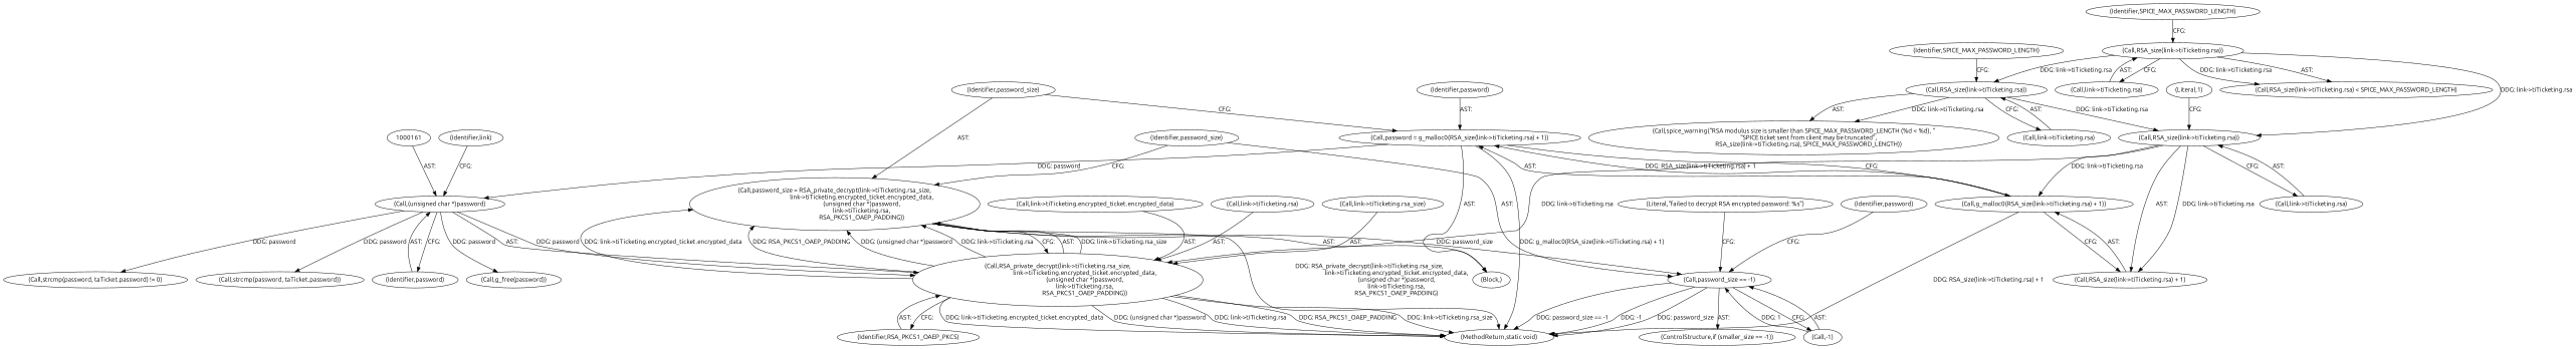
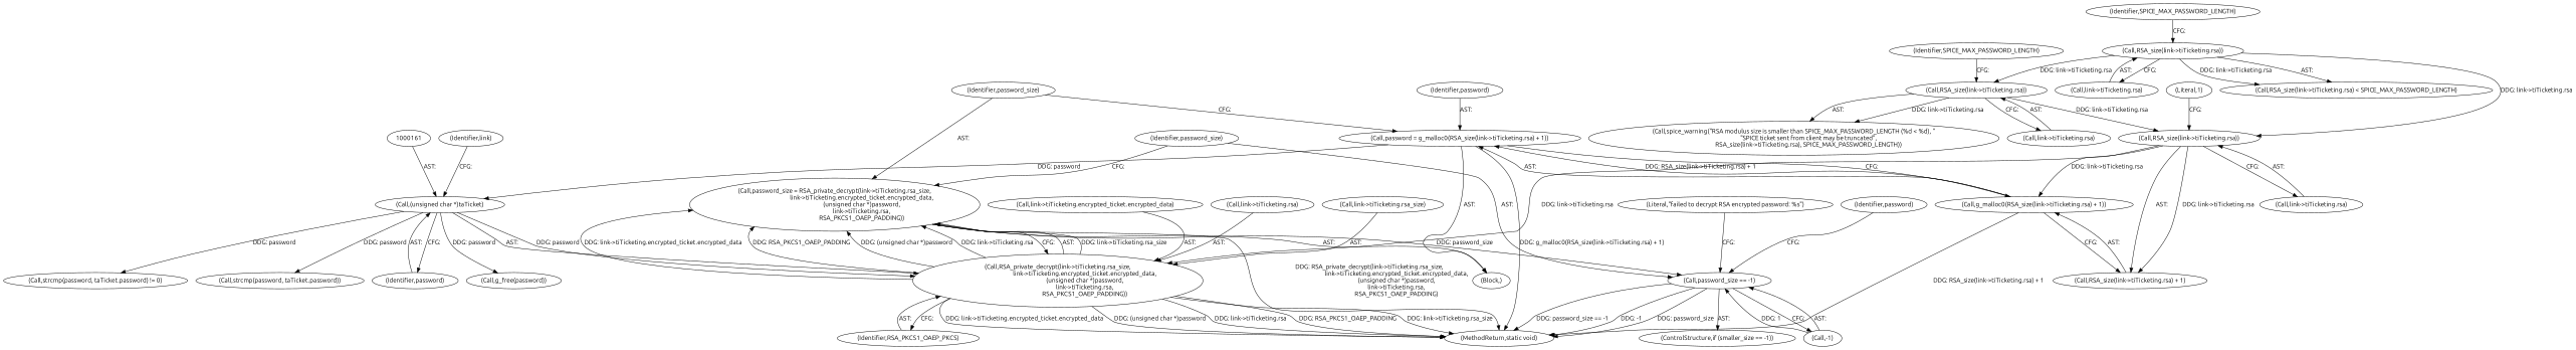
  digraph {
    fontname=Ubuntu
    node [fontname=Ubuntu]
    edge [fontname=Ubuntu]
    n1 [label="(Call,password_size = RSA_private_decrypt(link->tiTicketing.rsa_size,\n                                        link->tiTicketing.encrypted_ticket.encrypted_data,\n                                        (unsigned char *)password,\n                                        link->tiTicketing.rsa,\n                                        RSA_PKCS1_OAEP_PADDING))"]
    n2 [label="(Call,RSA_private_decrypt(link->tiTicketing.rsa_size,\n                                        link->tiTicketing.encrypted_ticket.encrypted_data,\n                                        (unsigned char *)password,\n                                        link->tiTicketing.rsa,\n                                        RSA_PKCS1_OAEP_PADDING))"]
    n3 [label="(Call,password_size == -1)"]
    n4 [label="(MethodReturn,static void)"]
    n5 [label="(Block,)"]
    n6 [label="(Identifier,RSA_PKCS1_OAEP_PKCS)"]
    n7 [label="(ControlStructure,if (smaller_size == -1))"]
    n8 [label="(Call,-1)"]
-   n9 [label="(Call,(unsigned char *)password)"]
+   n9 [label="(Call,(unsigned char *)taTicket)"]
    n10 [label="(Call,strcmp(password, taTicket.password) != 0)"]
    n11 [label="(Call,strcmp(password, taTicket.password))"]
    n12 [label="(Identifier,password)"]
    n13 [label="(Call,g_free(password))"]
    n14 [label="(Call,password = g_malloc0(RSA_size(link->tiTicketing.rsa) + 1))"]
    n15 [label="(Call,g_malloc0(RSA_size(link->tiTicketing.rsa) + 1))"]
    n16 [label="(Call,RSA_size(link->tiTicketing.rsa) + 1)"]
    n17 [label="(Call,RSA_size(link->tiTicketing.rsa))"]
    n18 [label="(Call,link->tiTicketing.rsa)"]
    n19 [label="(Call,RSA_size(link->tiTicketing.rsa))"]
    n20 [label="(Call,RSA_size(link->tiTicketing.rsa))"]
    n21 [label="(Call,link->tiTicketing.rsa)"]
    n22 [label="(Call,RSA_size(link->tiTicketing.rsa) < SPICE_MAX_PASSWORD_LENGTH)"]
    n23 [label="(Call,link->tiTicketing.rsa)"]
    n24 [label="(Call,spice_warning(\"RSA modulus size is smaller than SPICE_MAX_PASSWORD_LENGTH (%d < %d), \"\n                      \"SPICE ticket sent from client may be truncated\",\n                      RSA_size(link->tiTicketing.rsa), SPICE_MAX_PASSWORD_LENGTH))"]
    n25 [label="(Identifier,password_size)"]
    n26 [label="(Identifier,link)"]
    n27 [label="(Call,link->tiTicketing.rsa_size)"]
    n28 [label="(Identifier,password)"]
    n29 [label="(Identifier,password_size)"]
    n30 [label="(Identifier,password)"]
    n31 [label="(Call,link->tiTicketing.encrypted_ticket.encrypted_data)"]
    n32 [label="(Identifier,SPICE_MAX_PASSWORD_LENGTH)"]
    n33 [label="(Call,link->tiTicketing.rsa)"]
    n34 [label="(Literal,\"failed to decrypt RSA encrypted password: %s\")"]
    n35 [label="(Identifier,SPICE_MAX_PASSWORD_LENGTH)"]
    n36 [label="(Literal,1)"]
    1000161
    n1 -> n2 [label="CFG: "]
    n1 -> n3 [label="DDG: password_size"]
    n1 -> n4 [label="DDG: RSA_private_decrypt(link->tiTicketing.rsa_size,\n                                        link->tiTicketing.encrypted_ticket.encrypted_data,\n                                        (unsigned char *)password,\n                                        link->tiTicketing.rsa,\n                                        RSA_PKCS1_OAEP_PADDING)"]
    n1 -> n5 [label="AST: "]
    n2 -> n1 [label="AST: "]
    n2 -> n1 [label="DDG: link->tiTicketing.rsa_size"]
    n2 -> n1 [label="DDG: link->tiTicketing.encrypted_ticket.encrypted_data"]
    n2 -> n1 [label="DDG: RSA_PKCS1_OAEP_PADDING"]
    n2 -> n1 [label="DDG: (unsigned char *)password"]
    n2 -> n1 [label="DDG: link->tiTicketing.rsa"]
    n2 -> n4 [label="DDG: RSA_PKCS1_OAEP_PADDING"]
    n2 -> n4 [label="DDG: link->tiTicketing.rsa_size"]
    n2 -> n4 [label="DDG: link->tiTicketing.encrypted_ticket.encrypted_data"]
    n2 -> n4 [label="DDG: (unsigned char *)password"]
    n2 -> n4 [label="DDG: link->tiTicketing.rsa"]
    n2 -> n6 [label="CFG: "]
    n3 -> n4 [label="DDG: -1"]
    n3 -> n4 [label="DDG: password_size"]
    n3 -> n4 [label="DDG: password_size == -1"]
    n3 -> n7 [label="AST: "]
    n3 -> n8 [label="CFG: "]
    n6 -> n2 [label="AST: "]
    n8 -> n3 [label="AST: "]
    n8 -> n3 [label="DDG: 1"]
    n9 -> n2 [label="AST: "]
    n9 -> n2 [label="DDG: password"]
    n9 -> n10 [label="DDG: password"]
    n9 -> n11 [label="DDG: password"]
    n9 -> n12 [label="CFG: "]
    n9 -> n13 [label="DDG: password"]
    n12 -> n9 [label="AST: "]
    n14 -> n4 [label="DDG: g_malloc0(RSA_size(link->tiTicketing.rsa) + 1)"]
    n14 -> n5 [label="AST: "]
    n14 -> n9 [label="DDG: password"]
    n14 -> n15 [label="CFG: "]
    n15 -> n4 [label="DDG: RSA_size(link->tiTicketing.rsa) + 1"]
    n15 -> n14 [label="AST: "]
    n15 -> n14 [label="DDG: RSA_size(link->tiTicketing.rsa) + 1"]
    n15 -> n16 [label="CFG: "]
    n16 -> n15 [label="AST: "]
    n17 -> n2 [label="DDG: link->tiTicketing.rsa"]
    n17 -> n15 [label="DDG: link->tiTicketing.rsa"]
    n17 -> n16 [label="AST: "]
    n17 -> n16 [label="DDG: link->tiTicketing.rsa"]
    n17 -> n18 [label="CFG: "]
    n18 -> n17 [label="AST: "]
    n19 -> n17 [label="DDG: link->tiTicketing.rsa"]
    n19 -> n20 [label="DDG: link->tiTicketing.rsa"]
    n19 -> n21 [label="CFG: "]
    n19 -> n22 [label="AST: "]
    n19 -> n22 [label="DDG: link->tiTicketing.rsa"]
    n20 -> n17 [label="DDG: link->tiTicketing.rsa"]
    n20 -> n23 [label="CFG: "]
    n20 -> n24 [label="AST: "]
    n20 -> n24 [label="DDG: link->tiTicketing.rsa"]
    n21 -> n19 [label="AST: "]
    n23 -> n20 [label="AST: "]
    n25 -> n1 [label="CFG: "]
    n25 -> n3 [label="AST: "]
    n26 -> n9 [label="CFG: "]
    n27 -> n2 [label="AST: "]
    n28 -> n14 [label="AST: "]
    n29 -> n1 [label="AST: "]
    n29 -> n14 [label="CFG: "]
    n30 -> n3 [label="CFG: "]
    n31 -> n2 [label="AST: "]
    n32 -> n20 [label="CFG: "]
    n33 -> n2 [label="AST: "]
    n34 -> n3 [label="CFG: "]
    n35 -> n19 [label="CFG: "]
    n36 -> n17 [label="CFG: "]
    1000161 -> n9 [label="AST: "]
  }
